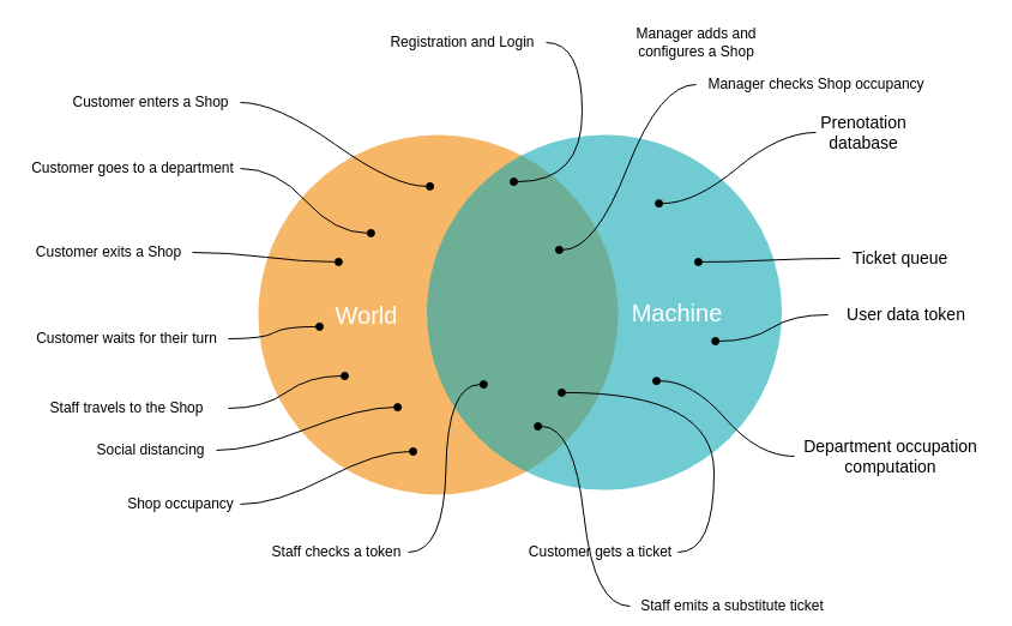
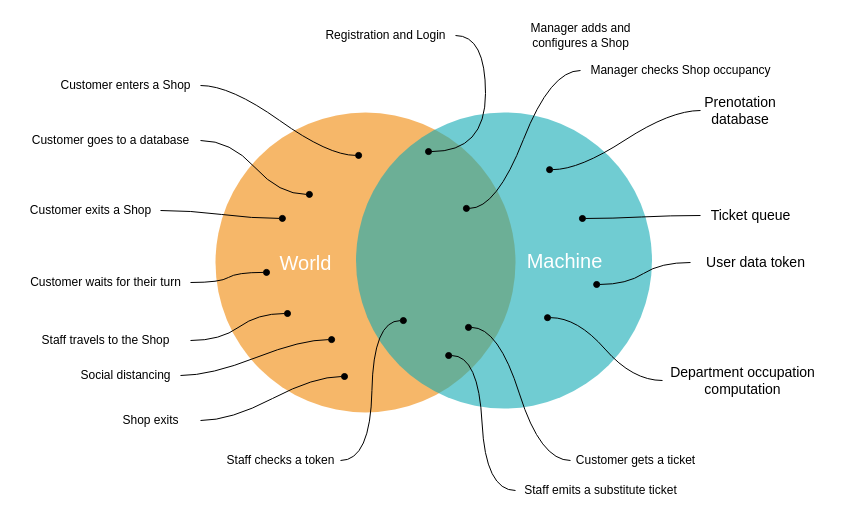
  <mxCell id="0" />
  <mxCell id="1" parent="0" />
  <mxCell id="2" value="&lt;font style=&quot;font-size: 20px&quot;&gt;World&lt;/font&gt;" style="ellipse;fillColor=#F08705;opacity=60;strokeColor=none;html=1;fontColor=#FFFFFF;spacingRight=120;" parent="1" vertex="1"><mxGeometry x="215" y="112" width="300" height="300" as="geometry" /></mxCell>
  <mxCell id="3" value="&lt;font style=&quot;font-size: 20px&quot;&gt;Machine&lt;/font&gt;" style="ellipse;fillColor=#12AAB5;opacity=60;strokeColor=none;html=1;fontColor=#FFFFFF;spacingLeft=120;" parent="1" vertex="1"><mxGeometry x="355.5" y="112" width="296" height="296" as="geometry" /></mxCell>
  <mxCell id="4" style="edgeStyle=entityRelationEdgeStyle;orthogonalLoop=1;jettySize=auto;html=1;elbow=vertical;endArrow=oval;endFill=1;entryX=0.654;entryY=0.193;entryDx=0;entryDy=0;entryPerimeter=0;curved=1;" parent="1" source="5" target="3" edge="1"><mxGeometry x="818" y="62" as="geometry"><mxPoint x="825" y="160" as="targetPoint" /></mxGeometry></mxCell>
- <mxCell id="5" value="Prenotation database" style="text;html=1;strokeColor=none;fillColor=none;align=center;verticalAlign=middle;whiteSpace=wrap;rounded=0;fontSize=14;" parent="1" vertex="1"><mxGeometry x="680" y="90" width="80" height="40" as="geometry" /></mxCell>
+ <mxCell id="5" value="Prenotation database" style="text;html=1;strokeColor=none;fillColor=none;align=center;verticalAlign=middle;whiteSpace=wrap;rounded=0;fontSize=14;" parent="1" vertex="1"><mxGeometry x="700" y="90" width="80" height="40" as="geometry" /></mxCell>
  <mxCell id="6" style="edgeStyle=entityRelationEdgeStyle;curved=1;orthogonalLoop=1;jettySize=auto;html=1;entryX=0.765;entryY=0.358;entryDx=0;entryDy=0;entryPerimeter=0;endArrow=oval;endFill=1;" parent="1" source="7" target="3" edge="1"><mxGeometry relative="1" as="geometry" /></mxCell>
  <mxCell id="7" value="Ticket queue" style="text;html=1;align=center;verticalAlign=middle;resizable=0;points=[];autosize=1;fontSize=14;" parent="1" vertex="1"><mxGeometry x="700" y="205" width="100" height="20" as="geometry" /></mxCell>
  <mxCell id="8" style="edgeStyle=entityRelationEdgeStyle;curved=1;orthogonalLoop=1;jettySize=auto;html=1;entryX=0.647;entryY=0.693;entryDx=0;entryDy=0;entryPerimeter=0;endArrow=oval;endFill=1;" parent="1" source="9" target="3" edge="1"><mxGeometry relative="1" as="geometry" /></mxCell>
  <mxCell id="9" value="Department occupation&lt;br&gt;computation" style="text;html=1;align=center;verticalAlign=middle;resizable=0;points=[];autosize=1;fontSize=14;" parent="1" vertex="1"><mxGeometry x="662" y="360" width="160" height="40" as="geometry" /></mxCell>
  <mxCell id="10" style="edgeStyle=entityRelationEdgeStyle;curved=1;orthogonalLoop=1;jettySize=auto;html=1;entryX=0.813;entryY=0.581;entryDx=0;entryDy=0;entryPerimeter=0;endArrow=oval;endFill=1;fontSize=14;" parent="1" source="11" target="3" edge="1"><mxGeometry relative="1" as="geometry" /></mxCell>
  <mxCell id="11" value="User data token" style="text;html=1;align=center;verticalAlign=middle;resizable=0;points=[];autosize=1;fontSize=14;" parent="1" vertex="1"><mxGeometry x="690" y="252" width="130" height="20" as="geometry" /></mxCell>
  <mxCell id="12" style="edgeStyle=entityRelationEdgeStyle;orthogonalLoop=1;jettySize=auto;html=1;entryX=0.477;entryY=0.143;entryDx=0;entryDy=0;entryPerimeter=0;endArrow=oval;endFill=1;curved=1;" edge="1" parent="1" source="13" target="2"><mxGeometry relative="1" as="geometry" /></mxCell>
  <mxCell id="13" value="Customer enters a Shop" style="text;html=1;align=center;verticalAlign=middle;resizable=0;points=[];autosize=1;" vertex="1" parent="1"><mxGeometry x="50" y="75" width="150" height="20" as="geometry" /></mxCell>
  <mxCell id="14" style="edgeStyle=entityRelationEdgeStyle;curved=1;orthogonalLoop=1;jettySize=auto;html=1;entryX=0.313;entryY=0.273;entryDx=0;entryDy=0;entryPerimeter=0;endArrow=oval;endFill=1;" edge="1" parent="1" source="15" target="2"><mxGeometry relative="1" as="geometry" /></mxCell>
- <mxCell id="15" value="Customer goes to a department" style="text;html=1;align=center;verticalAlign=middle;resizable=0;points=[];autosize=1;" vertex="1" parent="1"><mxGeometry x="20" y="130" width="180" height="20" as="geometry" /></mxCell>
+ <mxCell id="15" value="Customer goes to a database" style="text;html=1;align=center;verticalAlign=middle;resizable=0;points=[];autosize=1;" vertex="1" parent="1"><mxGeometry x="20" y="130" width="180" height="20" as="geometry" /></mxCell>
  <mxCell id="16" style="edgeStyle=entityRelationEdgeStyle;curved=1;orthogonalLoop=1;jettySize=auto;html=1;entryX=0.223;entryY=0.353;entryDx=0;entryDy=0;entryPerimeter=0;endArrow=oval;endFill=1;" edge="1" parent="1" source="17" target="2"><mxGeometry relative="1" as="geometry" /></mxCell>
  <mxCell id="17" value="Customer exits a Shop" style="text;html=1;align=center;verticalAlign=middle;resizable=0;points=[];autosize=1;" vertex="1" parent="1"><mxGeometry x="20" y="200" width="140" height="20" as="geometry" /></mxCell>
  <mxCell id="18" style="edgeStyle=entityRelationEdgeStyle;curved=1;orthogonalLoop=1;jettySize=auto;html=1;entryX=0.17;entryY=0.533;entryDx=0;entryDy=0;entryPerimeter=0;endArrow=oval;endFill=1;" edge="1" parent="1" source="19" target="2"><mxGeometry relative="1" as="geometry" /></mxCell>
  <mxCell id="19" value="Customer waits for their turn" style="text;html=1;align=center;verticalAlign=middle;resizable=0;points=[];autosize=1;" vertex="1" parent="1"><mxGeometry x="20" y="272" width="170" height="20" as="geometry" /></mxCell>
  <mxCell id="20" style="edgeStyle=entityRelationEdgeStyle;curved=1;orthogonalLoop=1;jettySize=auto;html=1;entryX=0.24;entryY=0.67;entryDx=0;entryDy=0;entryPerimeter=0;endArrow=oval;endFill=1;" edge="1" parent="1" source="21" target="2"><mxGeometry relative="1" as="geometry" /></mxCell>
  <mxCell id="21" value="Staff travels to the Shop" style="text;html=1;align=center;verticalAlign=middle;resizable=0;points=[];autosize=1;" vertex="1" parent="1"><mxGeometry x="20" y="330" width="170" height="20" as="geometry" /></mxCell>
  <mxCell id="22" style="edgeStyle=entityRelationEdgeStyle;curved=1;orthogonalLoop=1;jettySize=auto;html=1;entryX=0.387;entryY=0.757;entryDx=0;entryDy=0;entryPerimeter=0;endArrow=oval;endFill=1;" edge="1" parent="1" source="23" target="2"><mxGeometry relative="1" as="geometry" /></mxCell>
  <mxCell id="23" value="Social distancing" style="text;html=1;align=center;verticalAlign=middle;resizable=0;points=[];autosize=1;" vertex="1" parent="1"><mxGeometry x="70" y="365" width="110" height="20" as="geometry" /></mxCell>
  <mxCell id="24" style="edgeStyle=entityRelationEdgeStyle;curved=1;orthogonalLoop=1;jettySize=auto;html=1;entryX=0.43;entryY=0.88;entryDx=0;entryDy=0;entryPerimeter=0;endArrow=oval;endFill=1;" edge="1" parent="1" source="25" target="2"><mxGeometry relative="1" as="geometry" /></mxCell>
- <mxCell id="25" value="Shop occupancy" style="text;html=1;align=center;verticalAlign=middle;resizable=0;points=[];autosize=1;" vertex="1" parent="1"><mxGeometry x="100" y="410" width="100" height="20" as="geometry" /></mxCell>
+ <mxCell id="25" value="Shop exits" style="text;html=1;align=center;verticalAlign=middle;resizable=0;points=[];autosize=1;" vertex="1" parent="1"><mxGeometry x="100" y="410" width="100" height="20" as="geometry" /></mxCell>
  <mxCell id="26" style="edgeStyle=entityRelationEdgeStyle;curved=1;orthogonalLoop=1;jettySize=auto;html=1;entryX=0.245;entryY=0.132;entryDx=0;entryDy=0;entryPerimeter=0;endArrow=oval;endFill=1;" edge="1" parent="1" source="27" target="3"><mxGeometry relative="1" as="geometry" /></mxCell>
  <mxCell id="27" value="Registration and Login" style="text;html=1;align=center;verticalAlign=middle;resizable=0;points=[];autosize=1;" vertex="1" parent="1"><mxGeometry x="315" y="25" width="140" height="20" as="geometry" /></mxCell>
  <mxCell id="28" value="Manager adds and&lt;br&gt;configures a Shop" style="text;html=1;align=center;verticalAlign=middle;resizable=0;points=[];autosize=1;" vertex="1" parent="1"><mxGeometry x="520" y="20" width="120" height="30" as="geometry" /></mxCell>
  <mxCell id="29" style="edgeStyle=entityRelationEdgeStyle;orthogonalLoop=1;jettySize=auto;html=1;entryX=0.38;entryY=0.726;entryDx=0;entryDy=0;entryPerimeter=0;endArrow=oval;endFill=1;curved=1;" edge="1" parent="1" source="30" target="3"><mxGeometry relative="1" as="geometry" /></mxCell>
- <mxCell id="30" value="Customer gets a ticket" style="text;html=1;align=center;verticalAlign=middle;resizable=0;points=[];autosize=1;" vertex="1" parent="1"><mxGeometry x="435" y="450" width="130" height="20" as="geometry" /></mxCell>
+ <mxCell id="30" value="Customer gets a ticket" style="text;html=1;align=center;verticalAlign=middle;resizable=0;points=[];autosize=1;" vertex="1" parent="1"><mxGeometry x="570" y="450" width="130" height="20" as="geometry" /></mxCell>
  <mxCell id="31" style="edgeStyle=entityRelationEdgeStyle;curved=1;orthogonalLoop=1;jettySize=auto;html=1;entryX=0.16;entryY=0.703;entryDx=0;entryDy=0;entryPerimeter=0;endArrow=oval;endFill=1;" edge="1" parent="1" source="32" target="3"><mxGeometry relative="1" as="geometry" /></mxCell>
  <mxCell id="32" value="Staff checks a token" style="text;html=1;align=center;verticalAlign=middle;resizable=0;points=[];autosize=1;" vertex="1" parent="1"><mxGeometry x="220" y="450" width="120" height="20" as="geometry" /></mxCell>
  <mxCell id="33" style="edgeStyle=entityRelationEdgeStyle;curved=1;orthogonalLoop=1;jettySize=auto;html=1;entryX=0.313;entryY=0.821;entryDx=0;entryDy=0;entryPerimeter=0;endArrow=oval;endFill=1;" edge="1" parent="1" source="34" target="3"><mxGeometry relative="1" as="geometry" /></mxCell>
- <mxCell id="34" value="Staff emits a substitute ticket" style="text;html=1;align=center;verticalAlign=middle;resizable=0;points=[];autosize=1;" vertex="1" parent="1"><mxGeometry x="525" y="495" width="170" height="20" as="geometry" /></mxCell>
+ <mxCell id="34" value="Staff emits a substitute ticket" style="text;html=1;align=center;verticalAlign=middle;resizable=0;points=[];autosize=1;" vertex="1" parent="1"><mxGeometry x="515" y="480" width="170" height="20" as="geometry" /></mxCell>
  <mxCell id="35" style="edgeStyle=entityRelationEdgeStyle;curved=1;orthogonalLoop=1;jettySize=auto;html=1;entryX=0.373;entryY=0.324;entryDx=0;entryDy=0;entryPerimeter=0;endArrow=oval;endFill=1;" edge="1" parent="1" source="36" target="3"><mxGeometry relative="1" as="geometry" /></mxCell>
  <mxCell id="36" value="Manager checks Shop occupancy" style="text;html=1;align=center;verticalAlign=middle;resizable=0;points=[];autosize=1;" vertex="1" parent="1"><mxGeometry x="580" y="60" width="200" height="20" as="geometry" /></mxCell>
